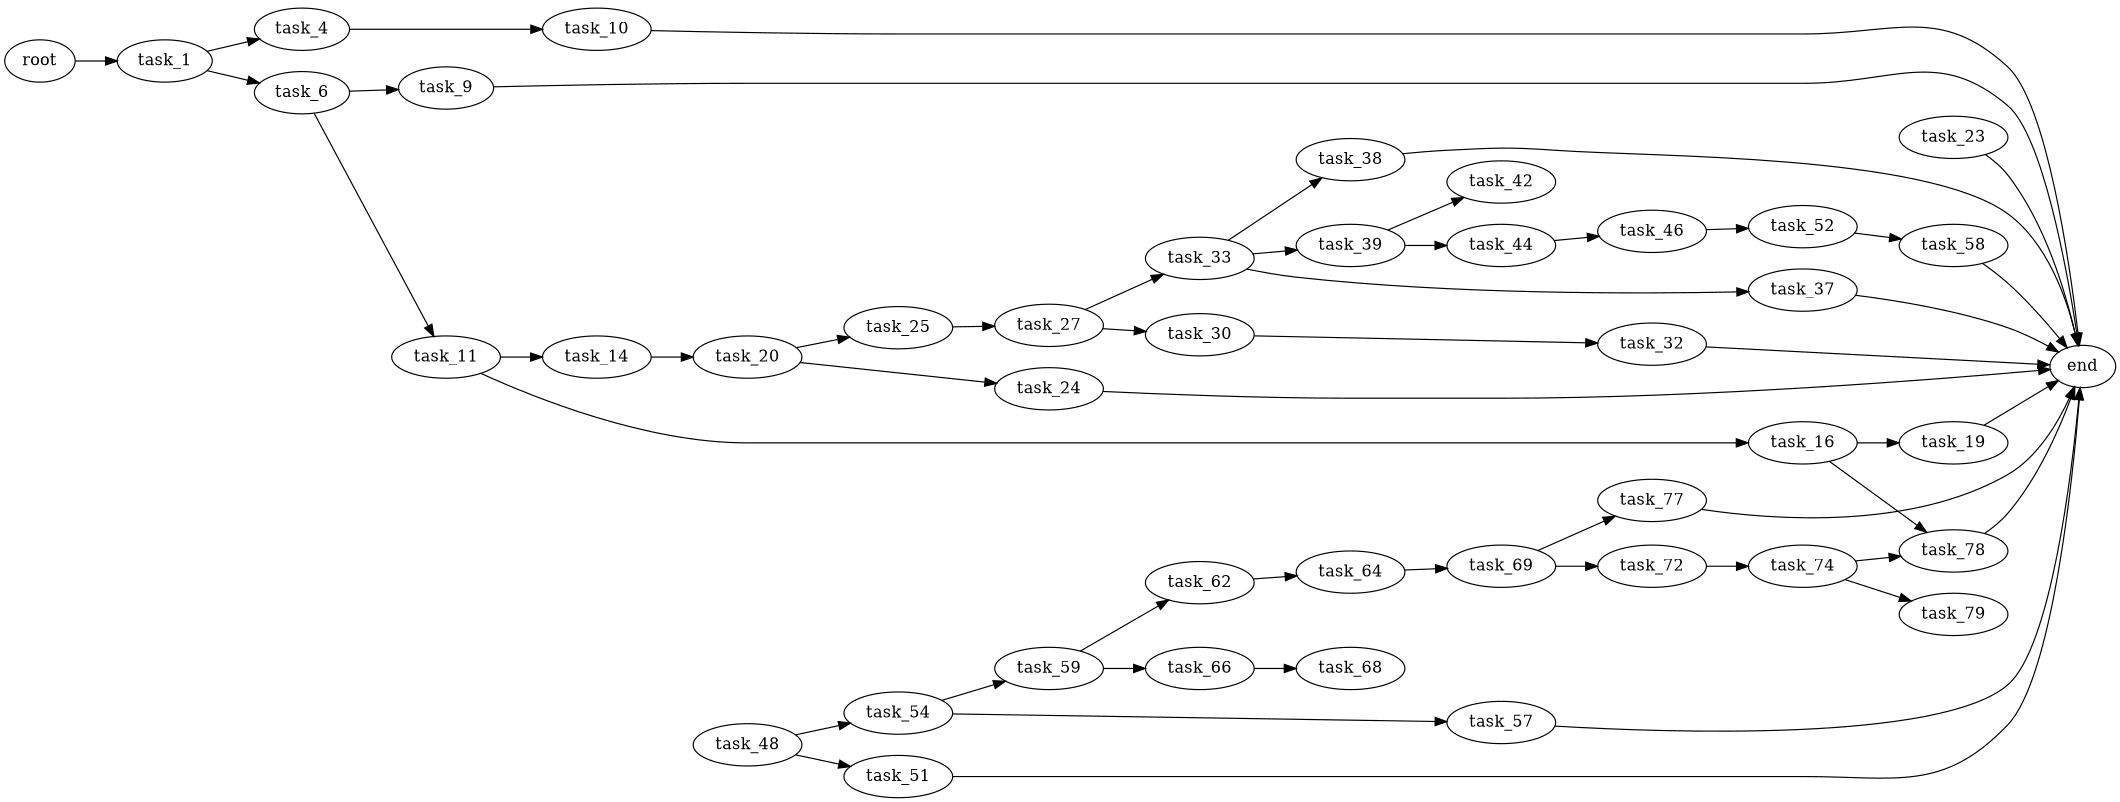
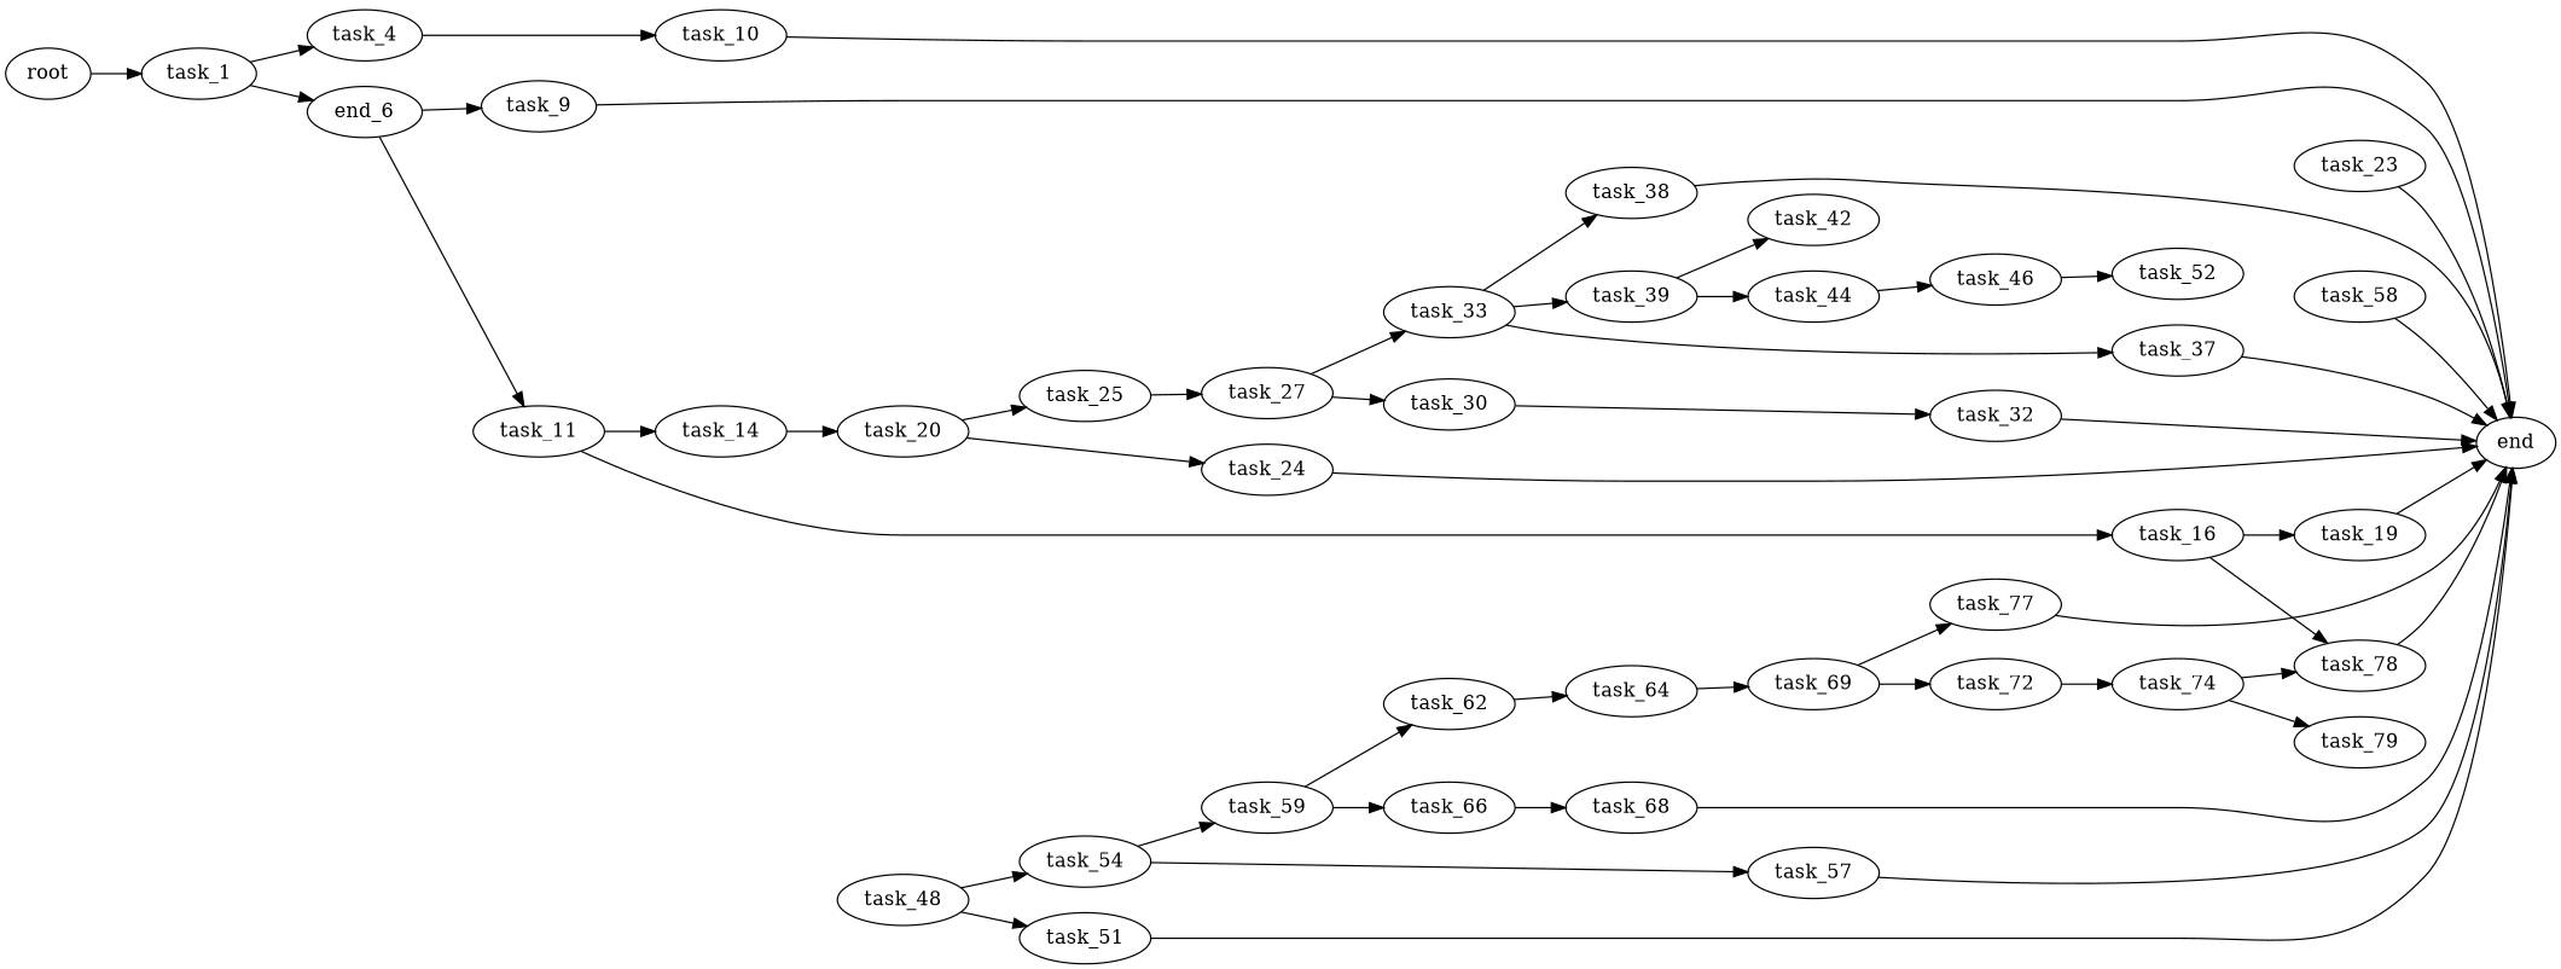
  digraph {
    rankdir=LR
    root
    task_1
    task_4
-   task_6
+   task_6 [label=end_6]
    task_10
    task_9
    task_11
    end
    task_14
    task_16
    task_20
    task_19
    task_78
    task_24
    task_25
    task_23
    task_27
    task_30
    task_33
    task_32
    task_37
    task_38
    task_39
    task_42
    task_44
    task_46
    task_48
    task_51
    task_54
    task_52
    task_58
    task_57
    task_59
    task_62
    task_66
    task_64
    task_68
    task_69
    task_72
    task_77
    task_74
    task_79
    root -> task_1
    task_1 -> task_4
    task_1 -> task_6
    task_4 -> task_10
    task_6 -> task_9
    task_6 -> task_11
    task_10 -> end
    task_9 -> end
    task_11 -> task_14
    task_11 -> task_16
    task_14 -> task_20
    task_16 -> task_19
    task_16 -> task_78
    task_20 -> task_24
    task_20 -> task_25
    task_19 -> end
    task_78 -> end
    task_24 -> end
    task_25 -> task_27
    task_23 -> end
    task_27 -> task_30
    task_27 -> task_33
    task_30 -> task_32
    task_33 -> task_37
    task_33 -> task_38
    task_33 -> task_39
    task_32 -> end
    task_37 -> end
    task_38 -> end
    task_39 -> task_42
    task_39 -> task_44
    task_44 -> task_46
    task_46 -> task_52
    task_48 -> task_51
    task_48 -> task_54
    task_51 -> end
    task_54 -> task_57
    task_54 -> task_59
-   task_52 -> task_58
    task_58 -> end
    task_57 -> end
    task_59 -> task_62
    task_59 -> task_66
    task_62 -> task_64
    task_66 -> task_68
    task_64 -> task_69
+   task_68 -> end
    task_69 -> task_72
    task_69 -> task_77
    task_72 -> task_74
    task_77 -> end
    task_74 -> task_78
    task_74 -> task_79
  }
